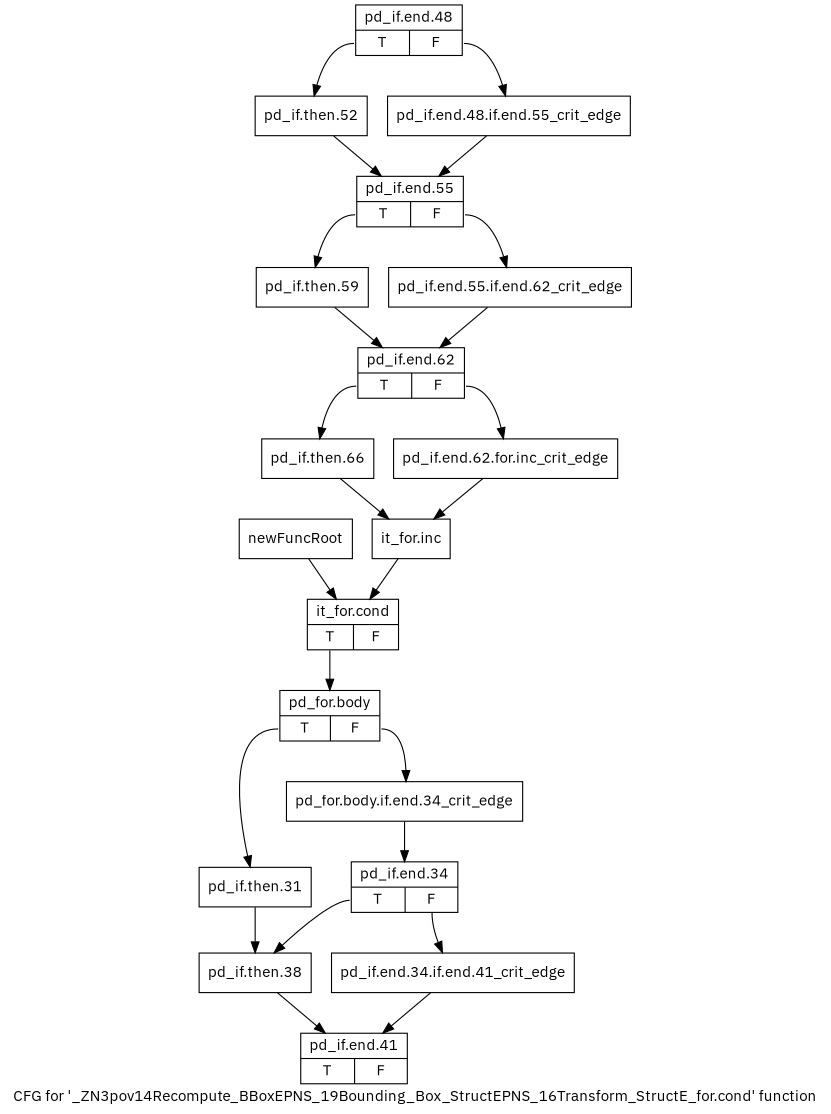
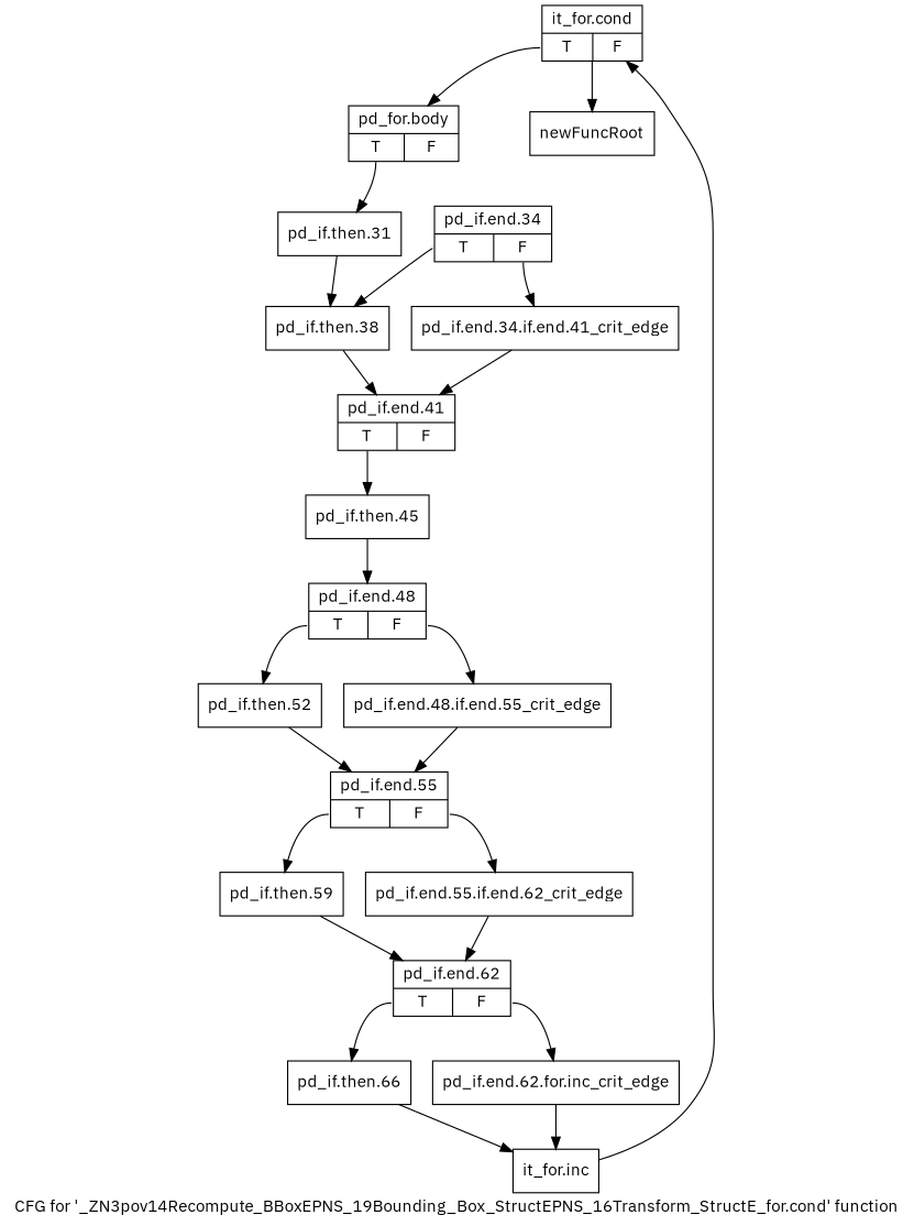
  digraph {
    fontname="IBM Plex Sans"
    label="CFG for '_ZN3pov14Recompute_BBoxEPNS_19Bounding_Box_StructEPNS_16Transform_StructE_for.cond' function"
    node [fontname="IBM Plex Sans" shape=record]
    edge [fontname="IBM Plex Sans"]
    n1 [label="{newFuncRoot}"]
    n2 [label="{it_for.cond|{<s0>T|<s1>F}}"]
    n3 [label="{pd_for.body|{<s0>T|<s1>F}}"]
    n4 [label="{pd_if.then.31}"]
-   n5 [label="{pd_for.body.if.end.34_crit_edge}"]
    n6 [label="{pd_if.then.38}"]
    n7 [label="{pd_if.end.34|{<s0>T|<s1>F}}"]
    n8 [label="{pd_if.end.34.if.end.41_crit_edge}"]
    n9 [label="{pd_if.end.41|{<s0>T|<s1>F}}"]
+   n10 [label="{pd_if.then.45}"]
    n11 [label="{pd_if.end.48|{<s0>T|<s1>F}}"]
    n12 [label="{pd_if.then.52}"]
    n13 [label="{pd_if.end.48.if.end.55_crit_edge}"]
    n14 [label="{pd_if.end.55|{<s0>T|<s1>F}}"]
    n15 [label="{pd_if.then.59}"]
    n16 [label="{pd_if.end.55.if.end.62_crit_edge}"]
    n17 [label="{pd_if.end.62|{<s0>T|<s1>F}}"]
    n18 [label="{pd_if.then.66}"]
    n19 [label="{pd_if.end.62.for.inc_crit_edge}"]
    n20 [label="{it_for.inc}"]
-   n1 -> n2
+   n2 -> n1
    n2 -> n3 [tailport=s0]
    n3 -> n4 [tailport=s0]
-   n3 -> n5 [tailport=s1]
    n4 -> n6
-   n5 -> n7
    n6 -> n9
    n7 -> n6 [tailport=s0]
    n7 -> n8 [tailport=s1]
    n8 -> n9
+   n9 -> n10 [tailport=s0]
+   n10 -> n11
    n11 -> n12 [tailport=s0]
    n11 -> n13 [tailport=s1]
    n12 -> n14
    n13 -> n14
    n14 -> n15 [tailport=s0]
    n14 -> n16 [tailport=s1]
    n15 -> n17
    n16 -> n17
    n17 -> n18 [tailport=s0]
    n17 -> n19 [tailport=s1]
    n18 -> n20
    n19 -> n20
    n20 -> n2
  }
